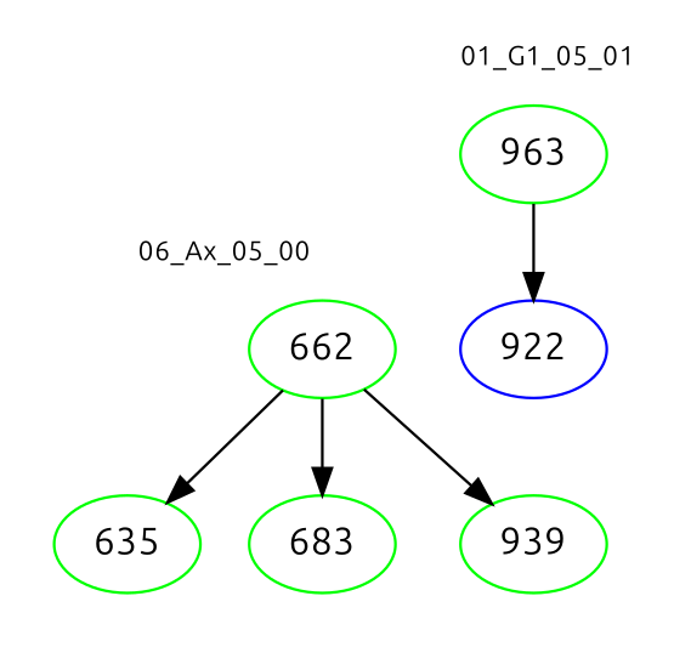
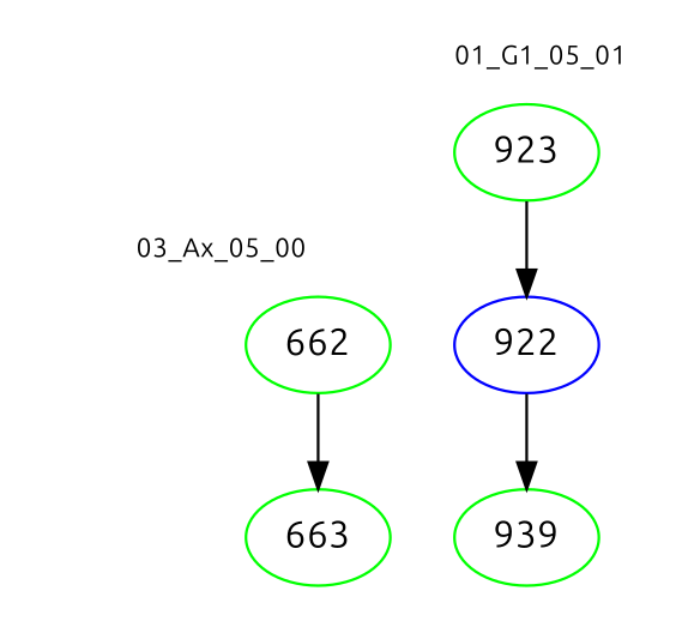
  digraph {
    fontname=Ubuntu
    node [color=green fontname=Ubuntu]
    edge [color=black fontname=Ubuntu]
    n1 [label=662]
-   n2 [label=635]
-   n3 [label=683]
+   n3 [label=663]
    n4 [color=blue label=922]
-   n5 [label=963]
+   n5 [label=923]
    n6 [label=939]
    subgraph cluster_1 {
      color=white
      fontsize=10
-     label="06_Ax_05_00"
+     label="03_Ax_05_00"
      n1
-     n2
      n3
    }
    subgraph cluster_2 {
      color=white
      fontsize=10
      label="01_G1_05_01"
      n4
      n5
      n6
    }
-   n1 -> n2
    n1 -> n3
-   n1 -> n6
+   n4 -> n6
    n5 -> n4
  }
